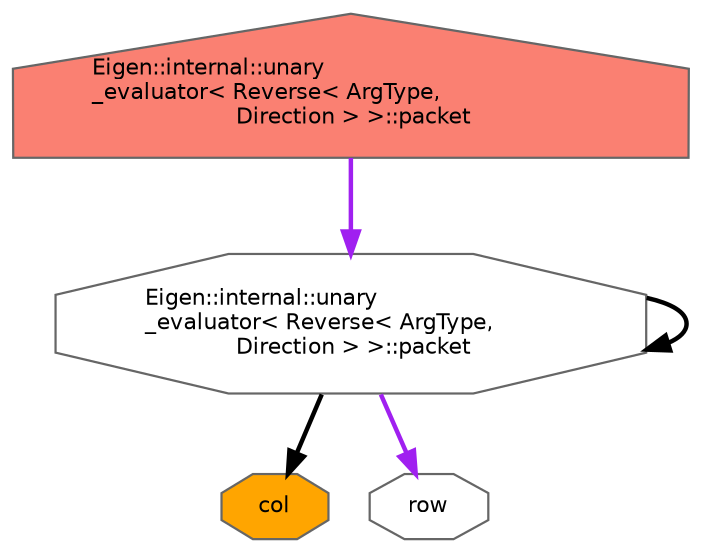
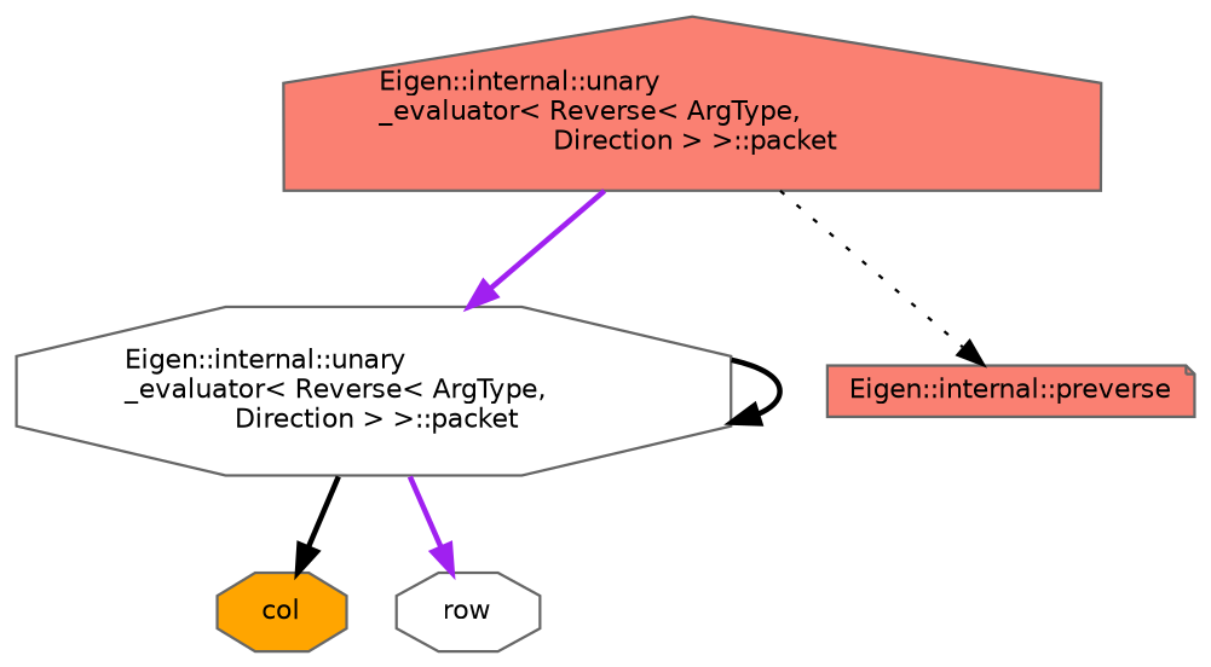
  digraph {
    rankdir=TB
    node [color=grey40 fillcolor=salmon fontname=Helvetica fontsize=10 shape=octagon style=filled]
    edge [color=black fontname=Helvetica fontsize=10 labelfontname=Helvetica labelfontsize=10 style=bold]
    n1 [color=gray40 fontcolor=black height=0.2 label="Eigen::internal::unary\l_evaluator\< Reverse\< ArgType,\l Direction \> \>::packet" shape=house width=0.4]
    n2 [fillcolor=white height=0.2 label="Eigen::internal::unary\l_evaluator\< Reverse\< ArgType,\l Direction \> \>::packet" width=0.4]
+   n3 [height=0.2 label="Eigen::internal::preverse" shape=note width=0.4]
    n4 [fillcolor=orange height=0.2 label=col width=0.4]
    n5 [fillcolor=white height=0.2 label=row width=0.4]
    n1 -> n2 [color=purple]
+   n1 -> n3 [style=dotted]
    n2 -> n2
    n2 -> n4
    n2 -> n5 [color=purple]
  }
